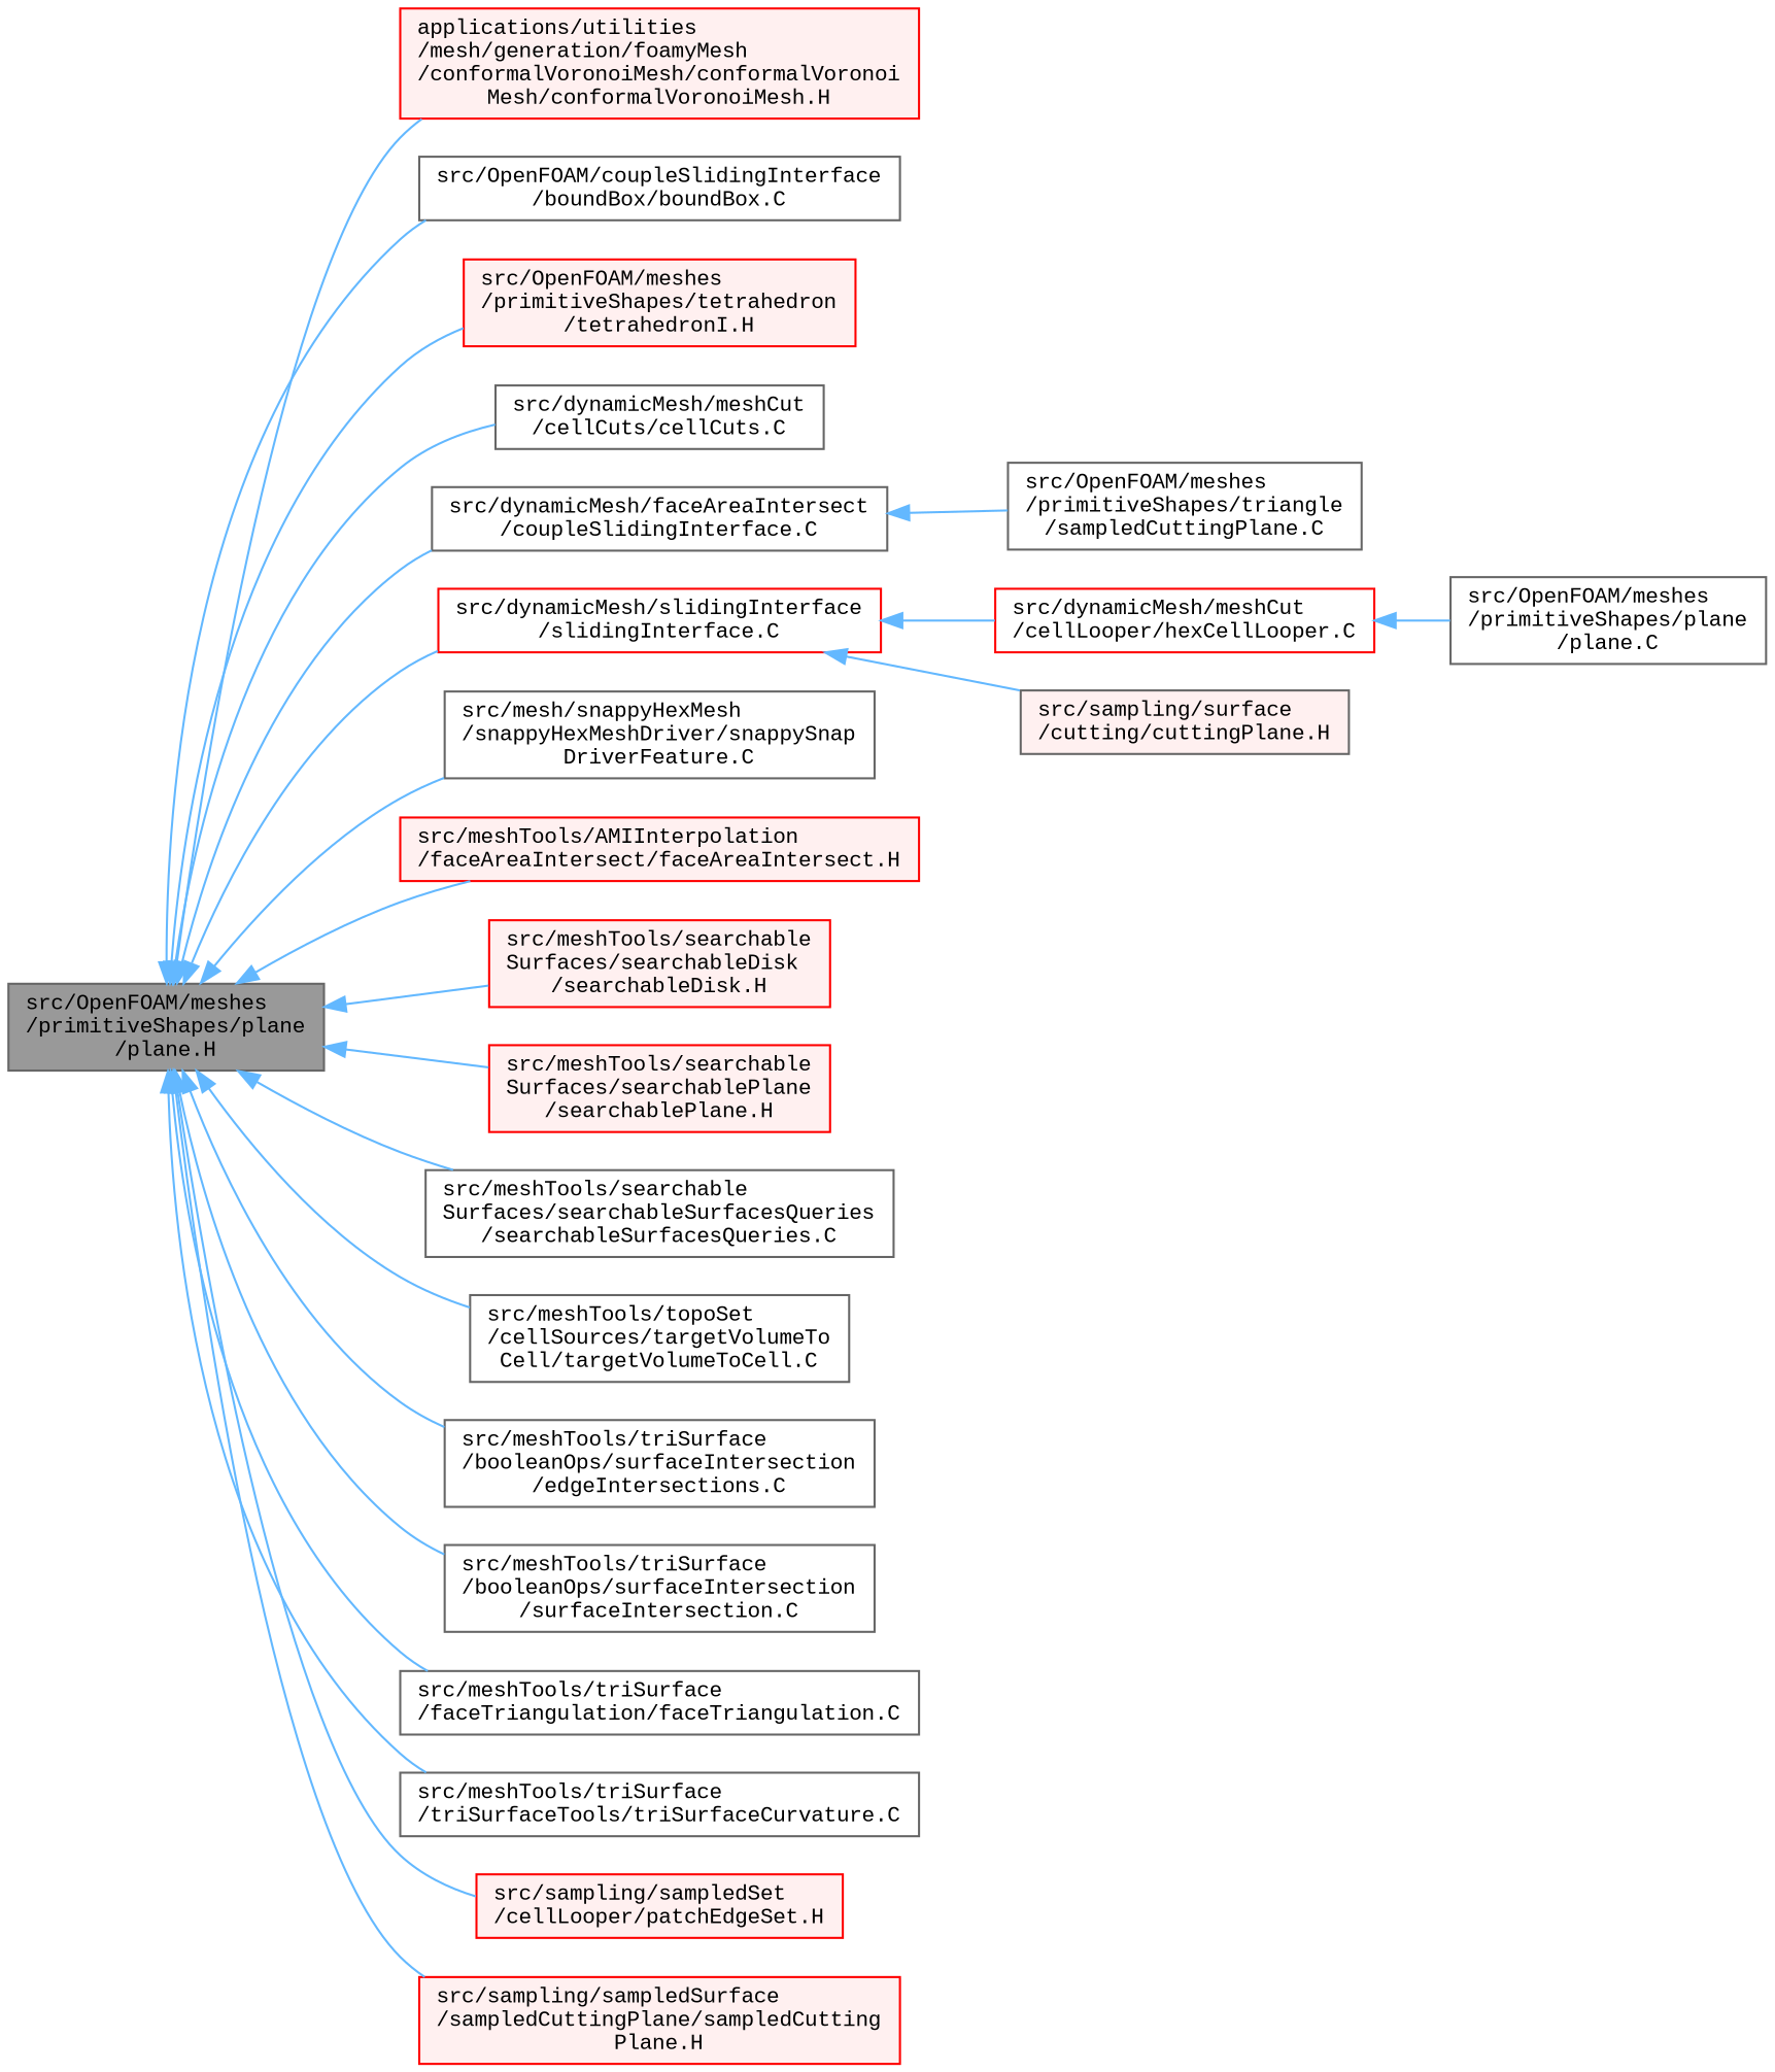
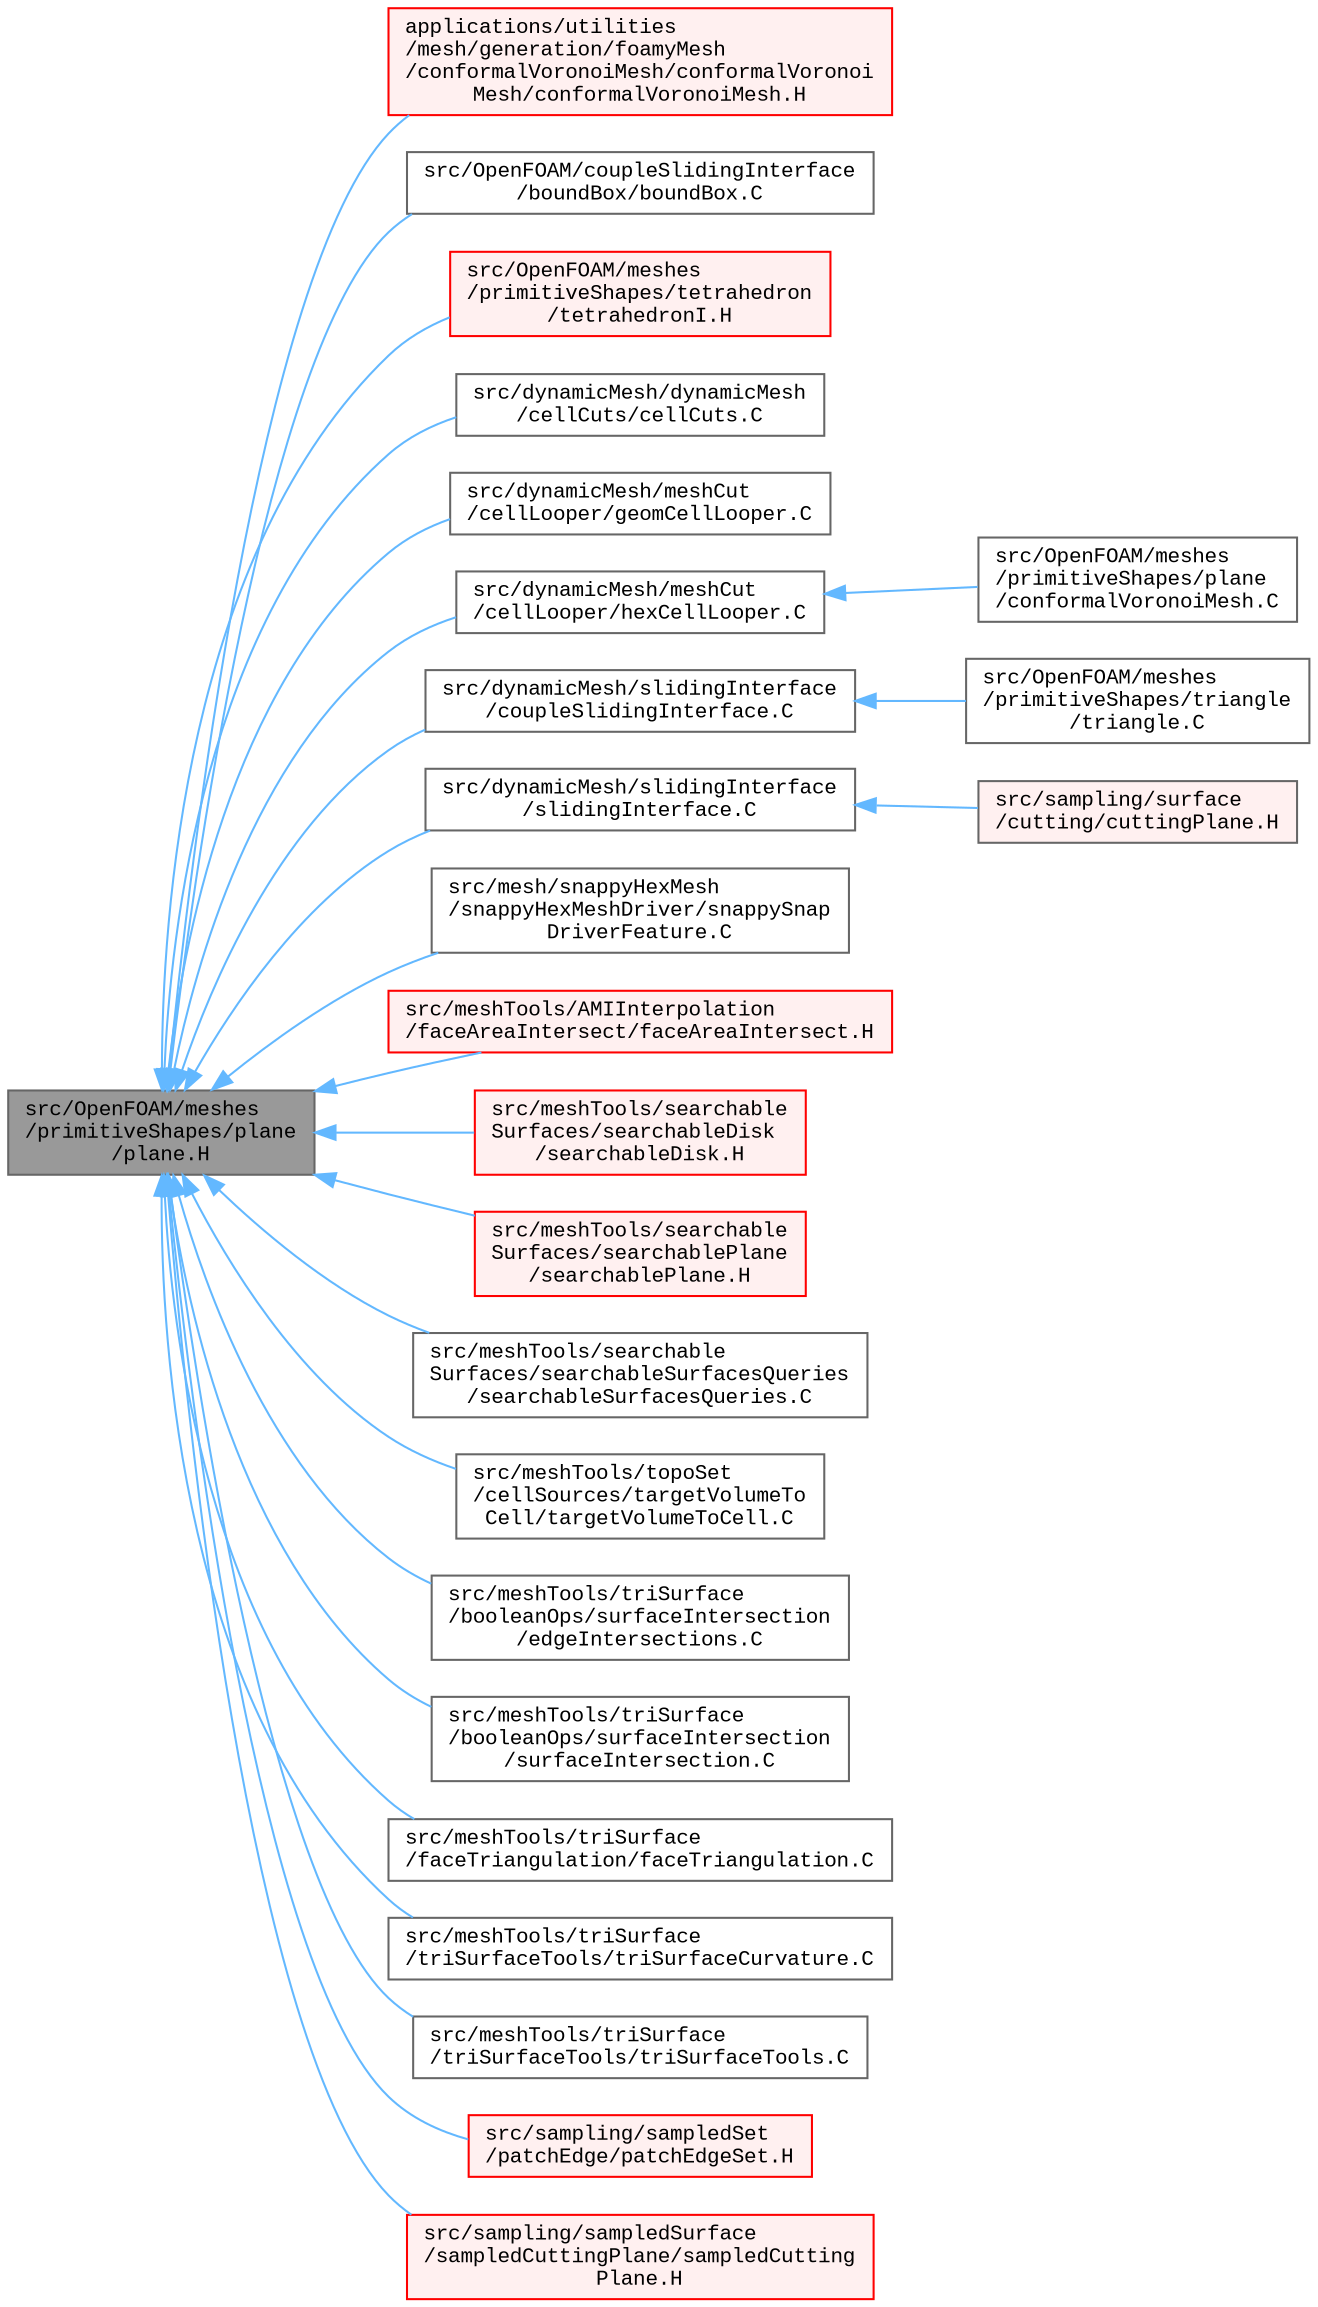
  digraph {
    fontname="Liberation Mono"
    rankdir=LR
    node [color=grey40 fillcolor=white fontname="Liberation Mono" fontsize=10 shape=box style=filled]
    edge [color=steelblue1 dir=back fontname="Liberation Mono" fontsize=10 labelfontname=Helvetica labelfontsize=10 style=solid]
    n1 [color=gray40 fillcolor=grey60 fontcolor=black height=0.2 label="src/OpenFOAM/meshes\l/primitiveShapes/plane\l/plane.H" width=0.4]
    n2 [color=red fillcolor="#FFF0F0" height=0.2 label="applications/utilities\l/mesh/generation/foamyMesh\l/conformalVoronoiMesh/conformalVoronoi\lMesh/conformalVoronoiMesh.H" width=0.4]
    n3 [height=0.2 label="src/OpenFOAM/coupleSlidingInterface\l/boundBox/boundBox.C" width=0.4]
    n4 [color=red fillcolor="#FFF0F0" height=0.2 label="src/OpenFOAM/meshes\l/primitiveShapes/tetrahedron\l/tetrahedronI.H" width=0.4]
-   n5 [height=0.2 label="src/dynamicMesh/meshCut\l/cellCuts/cellCuts.C" width=0.4]
-   n7 [color=red height=0.2 label="src/dynamicMesh/meshCut\l/cellLooper/hexCellLooper.C" width=0.4]
-   n8 [height=0.2 label="src/dynamicMesh/faceAreaIntersect\l/coupleSlidingInterface.C" width=0.4]
-   n9 [color=red height=0.2 label="src/dynamicMesh/slidingInterface\l/slidingInterface.C" width=0.4]
+   n5 [height=0.2 label="src/dynamicMesh/dynamicMesh\l/cellCuts/cellCuts.C" width=0.4]
+   n6 [height=0.2 label="src/dynamicMesh/meshCut\l/cellLooper/geomCellLooper.C" width=0.4]
+   n7 [height=0.2 label="src/dynamicMesh/meshCut\l/cellLooper/hexCellLooper.C" width=0.4]
+   n8 [height=0.2 label="src/dynamicMesh/slidingInterface\l/coupleSlidingInterface.C" width=0.4]
+   n9 [height=0.2 label="src/dynamicMesh/slidingInterface\l/slidingInterface.C" width=0.4]
    n10 [height=0.2 label="src/mesh/snappyHexMesh\l/snappyHexMeshDriver/snappySnap\lDriverFeature.C" width=0.4]
    n11 [color=red fillcolor="#FFF0F0" height=0.2 label="src/meshTools/AMIInterpolation\l/faceAreaIntersect/faceAreaIntersect.H" width=0.4]
    n12 [color=red fillcolor="#FFF0F0" height=0.2 label="src/meshTools/searchable\lSurfaces/searchableDisk\l/searchableDisk.H" width=0.4]
    n13 [color=red fillcolor="#FFF0F0" height=0.2 label="src/meshTools/searchable\lSurfaces/searchablePlane\l/searchablePlane.H" width=0.4]
    n14 [height=0.2 label="src/meshTools/searchable\lSurfaces/searchableSurfacesQueries\l/searchableSurfacesQueries.C" width=0.4]
    n15 [height=0.2 label="src/meshTools/topoSet\l/cellSources/targetVolumeTo\lCell/targetVolumeToCell.C" width=0.4]
    n16 [height=0.2 label="src/meshTools/triSurface\l/booleanOps/surfaceIntersection\l/edgeIntersections.C" width=0.4]
    n17 [height=0.2 label="src/meshTools/triSurface\l/booleanOps/surfaceIntersection\l/surfaceIntersection.C" width=0.4]
    n18 [height=0.2 label="src/meshTools/triSurface\l/faceTriangulation/faceTriangulation.C" width=0.4]
    n19 [height=0.2 label="src/meshTools/triSurface\l/triSurfaceTools/triSurfaceCurvature.C" width=0.4]
-   n21 [color=red fillcolor="#FFF0F0" height=0.2 label="src/sampling/sampledSet\l/cellLooper/patchEdgeSet.H" width=0.4]
+   n20 [height=0.2 label="src/meshTools/triSurface\l/triSurfaceTools/triSurfaceTools.C" width=0.4]
+   n21 [color=red fillcolor="#FFF0F0" height=0.2 label="src/sampling/sampledSet\l/patchEdge/patchEdgeSet.H" width=0.4]
    n22 [color=red fillcolor="#FFF0F0" height=0.2 label="src/sampling/sampledSurface\l/sampledCuttingPlane/sampledCutting\lPlane.H" width=0.4]
-   n23 [height=0.2 label="src/OpenFOAM/meshes\l/primitiveShapes/plane\l/plane.C" width=0.4]
-   n24 [height=0.2 label="src/OpenFOAM/meshes\l/primitiveShapes/triangle\l/sampledCuttingPlane.C" width=0.4]
+   n23 [height=0.2 label="src/OpenFOAM/meshes\l/primitiveShapes/plane\l/conformalVoronoiMesh.C" width=0.4]
+   n24 [height=0.2 label="src/OpenFOAM/meshes\l/primitiveShapes/triangle\l/triangle.C" width=0.4]
    n25 [fillcolor="#FFF0F0" height=0.2 label="src/sampling/surface\l/cutting/cuttingPlane.H" width=0.4]
    n1 -> n2
    n1 -> n3
    n1 -> n4
    n1 -> n5
-   n9 -> n7
+   n1 -> n6
+   n1 -> n7
    n1 -> n8
    n1 -> n9
    n1 -> n10
    n1 -> n11
    n1 -> n12
    n1 -> n13
    n1 -> n14
    n1 -> n15
    n1 -> n16
    n1 -> n17
    n1 -> n18
    n1 -> n19
+   n1 -> n20
    n1 -> n21
    n1 -> n22
    n7 -> n23
    n8 -> n24
    n9 -> n25
  }
